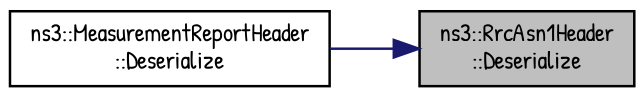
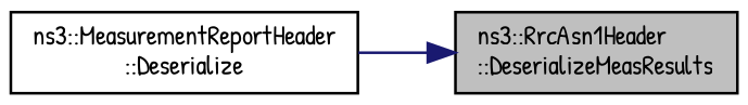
  digraph {
    rankdir=RL
    fontname="Patrick Hand"
    node [color=black fontname="Patrick Hand" fontsize=10 shape=record style=filled]
-   n1 [fillcolor=grey75 fontcolor=black height=0.2 label="ns3::RrcAsn1Header\l::Deserialize" width=0.4]
+   n1 [fillcolor=grey75 fontcolor=black height=0.2 label="ns3::RrcAsn1Header\l::DeserializeMeasResults" width=0.4]
    n2 [fillcolor=white height=0.2 label="ns3::MeasurementReportHeader\l::Deserialize" width=0.4]
    n1 -> n2 [color=midnightblue dir=back fontname="Patrick Hand" fontsize=10 labelfontname=Helvetica labelfontsize=10 style=solid]
  }
